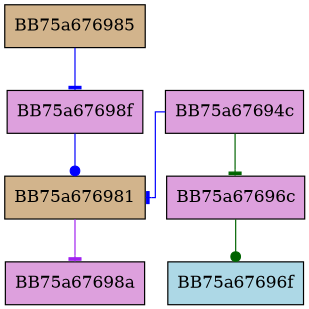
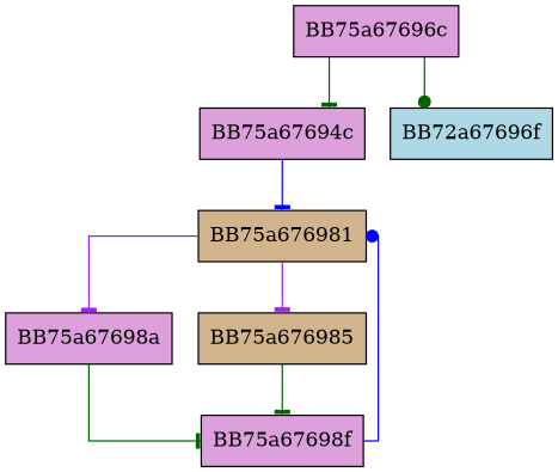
  digraph {
    splines=ortho
    node [fillcolor=plum shape=box style=filled]
    edge [arrowhead=tee color=blue]
    BB75a676981 [fillcolor=tan]
    BB75a67694c
    BB75a67696c
    BB75a67698a
    BB75a676985 [fillcolor=tan]
-   BB75a67696f [fillcolor=lightblue]
+   BB75a67696f [fillcolor=lightblue label=BB72a67696f]
    BB75a67698f
    BB75a676981 -> BB75a67698a [color=purple]
+   BB75a676981 -> BB75a676985 [color=purple]
    BB75a67694c -> BB75a676981
-   BB75a67694c -> BB75a67696c [color=darkgreen]
+   BB75a67696c -> BB75a67694c [color=darkgreen]
    BB75a67696c -> BB75a67696f [arrowhead=dot color=darkgreen]
-   BB75a676985 -> BB75a67698f
+   BB75a67698a -> BB75a67698f [color=darkgreen]
+   BB75a676985 -> BB75a67698f [color=darkgreen]
    BB75a67698f -> BB75a676981 [arrowhead=dot]
  }
